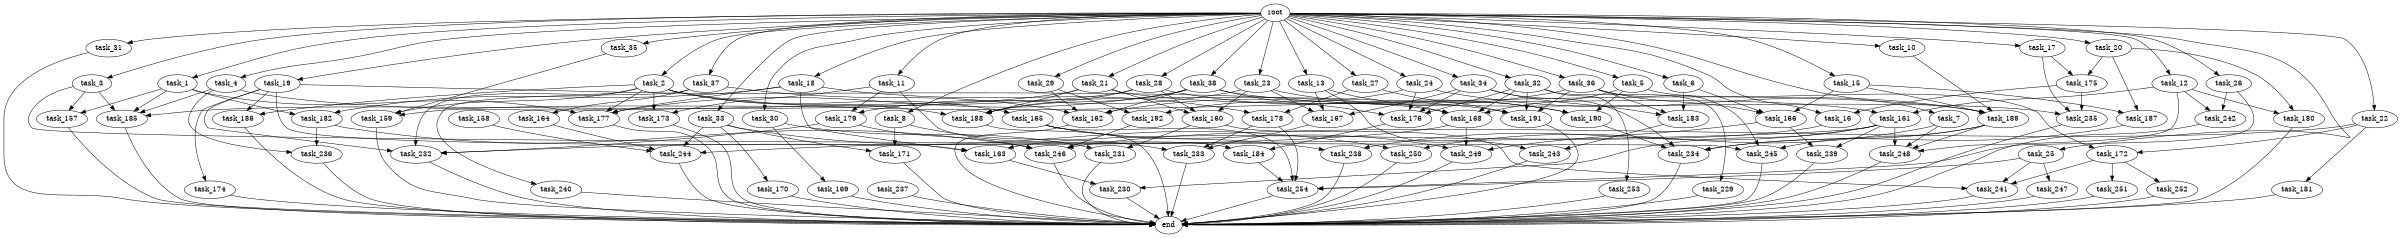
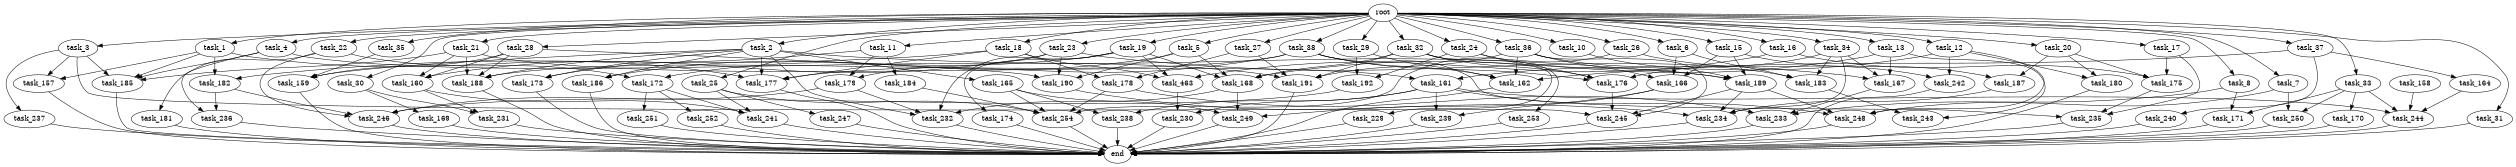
  digraph {
    root
    task_11
    task_2
    task_21
    task_23
    task_35
    task_33
    task_3
    task_28
    task_22
    task_5
    task_30
    task_27
    task_34
    task_37
    task_8
    task_15
    task_24
    task_31
    task_12
    task_32
    task_10
    task_29
    task_1
    task_20
    task_4
    task_13
    task_36
    task_16
    task_18
    task_26
    task_25
    task_19
    task_38
    task_17
    task_6
    task_7
    task_173
    task_179
    task_184
    task_165
    task_186
    task_188
    task_159
    task_232
    task_189
    task_177
    task_185
    task_160
    task_161
    task_167
    task_190
    task_244
    task_250
    task_171
    task_170
    task_245
    task_157
    task_237
    task_246
    task_172
    task_181
    task_168
    task_231
    task_169
    task_178
    task_191
    task_234
    task_176
    task_183
    task_164
    task_162
    task_240
    task_233
    task_187
    task_166
    task_192
    end
    task_242
    task_248
    task_180
    task_253
    task_229
    task_182
    task_175
    task_236
    task_243
-   task_163
+   task_163 [label=task_463]
    task_254
    task_247
    task_241
    task_174
    task_235
    task_239
    task_249
    task_238
    task_230
    task_158
    task_252
    task_251
    root -> task_11
    root -> task_2
    root -> task_21
    root -> task_23
    root -> task_35
    root -> task_33
    root -> task_3
    root -> task_28
    root -> task_22
    root -> task_5
    root -> task_30
    root -> task_27
    root -> task_34
    root -> task_37
    root -> task_8
    root -> task_15
    root -> task_24
    root -> task_31
    root -> task_12
    root -> task_32
    root -> task_10
    root -> task_29
    root -> task_1
    root -> task_20
    root -> task_4
    root -> task_13
    root -> task_36
    root -> task_16
    root -> task_18
    root -> task_26
    root -> task_25
    root -> task_19
    root -> task_38
    root -> task_17
    root -> task_6
    root -> task_7
    task_11 -> task_173
    task_11 -> task_179
    task_11 -> task_184
    task_2 -> task_173
    task_2 -> task_165
    task_2 -> task_186
    task_2 -> task_188
    task_2 -> task_159
    task_2 -> task_232
    task_2 -> task_189
    task_2 -> task_177
    task_21 -> task_188
    task_21 -> task_185
    task_21 -> task_160
    task_21 -> task_161
    task_23 -> task_179
    task_23 -> task_160
    task_23 -> task_167
    task_23 -> task_190
    task_35 -> task_159
    task_33 -> task_244
    task_33 -> task_250
    task_33 -> task_171
    task_33 -> task_170
    task_3 -> task_185
    task_3 -> task_245
    task_3 -> task_157
+   task_3 -> task_237
    task_28 -> task_188
    task_28 -> task_159
    task_28 -> task_160
    task_28 -> task_190
    task_22 -> task_246
    task_22 -> task_172
    task_22 -> task_181
    task_5 -> task_190
    task_5 -> task_172
    task_5 -> task_168
    task_30 -> task_231
    task_30 -> task_169
    task_27 -> task_178
    task_27 -> task_191
    task_34 -> task_167
    task_34 -> task_234
    task_34 -> task_176
    task_34 -> task_183
    task_37 -> task_164
    task_37 -> task_162
    task_37 -> task_240
    task_8 -> task_171
    task_8 -> task_233
    task_15 -> task_189
    task_15 -> task_187
    task_15 -> task_166
    task_24 -> task_189
    task_24 -> task_176
    task_24 -> task_192
    task_31 -> end
    task_12 -> task_161
    task_12 -> task_242
    task_12 -> task_248
    task_12 -> task_180
    task_32 -> task_168
    task_32 -> task_191
    task_32 -> task_176
    task_32 -> task_253
    task_32 -> task_229
    task_10 -> task_189
    task_29 -> task_162
    task_29 -> task_192
    task_1 -> task_177
    task_1 -> task_185
    task_1 -> task_157
    task_1 -> task_182
    task_20 -> task_187
    task_20 -> task_180
    task_20 -> task_175
    task_4 -> task_185
    task_4 -> task_191
    task_4 -> task_236
    task_13 -> task_167
    task_13 -> task_168
    task_13 -> task_243
    task_36 -> task_245
    task_36 -> task_191
    task_36 -> task_183
    task_36 -> task_162
    task_36 -> task_166
-   task_175 -> task_16
+   task_16 -> task_175
    task_16 -> task_163
    task_18 -> task_177
    task_18 -> task_178
    task_18 -> task_182
    task_18 -> task_163
    task_26 -> task_242
    task_26 -> task_254
    task_25 -> task_254
    task_25 -> task_247
    task_25 -> task_241
    task_19 -> task_186
    task_19 -> task_232
    task_19 -> task_168
    task_19 -> task_163
    task_19 -> task_174
    task_38 -> task_188
    task_38 -> task_177
    task_38 -> task_176
    task_38 -> task_162
    task_38 -> task_235
    task_17 -> task_175
    task_17 -> task_235
    task_6 -> task_183
    task_6 -> task_166
    task_7 -> task_250
    task_7 -> task_248
    task_173 -> end
    task_179 -> task_232
    task_179 -> task_246
    task_184 -> task_254
    task_165 -> task_254
    task_165 -> task_249
    task_165 -> task_238
    task_186 -> end
    task_188 -> end
    task_159 -> end
    task_232 -> end
    task_189 -> task_245
    task_189 -> task_234
    task_189 -> task_248
    task_177 -> end
    task_185 -> end
    task_160 -> task_231
    task_160 -> task_241
    task_161 -> task_244
    task_161 -> task_248
    task_161 -> task_239
    task_161 -> task_238
    task_161 -> task_230
    task_167 -> task_233
    task_190 -> task_234
    task_244 -> end
    task_250 -> end
    task_171 -> end
    task_170 -> end
    task_245 -> end
    task_157 -> end
    task_237 -> end
    task_246 -> end
    task_172 -> task_241
    task_172 -> task_252
    task_172 -> task_251
    task_181 -> end
    task_168 -> task_232
    task_168 -> task_249
    task_231 -> end
    task_169 -> end
    task_178 -> task_233
    task_178 -> task_254
    task_191 -> end
    task_234 -> end
-   task_176 -> task_184
+   task_176 -> task_245
    task_183 -> task_243
    task_164 -> task_244
    task_162 -> end
    task_240 -> end
    task_233 -> end
    task_187 -> task_234
    task_166 -> task_239
    task_166 -> task_249
    task_192 -> task_246
    task_242 -> end
    task_248 -> end
    task_180 -> end
    task_253 -> end
    task_229 -> end
    task_182 -> task_246
    task_182 -> task_236
    task_175 -> task_235
    task_236 -> end
-   task_243 -> end
    task_163 -> task_230
    task_254 -> end
    task_247 -> end
    task_241 -> end
    task_174 -> end
    task_235 -> end
    task_239 -> end
    task_249 -> end
    task_238 -> end
    task_230 -> end
    task_158 -> task_244
    task_252 -> end
    task_251 -> end
  }
